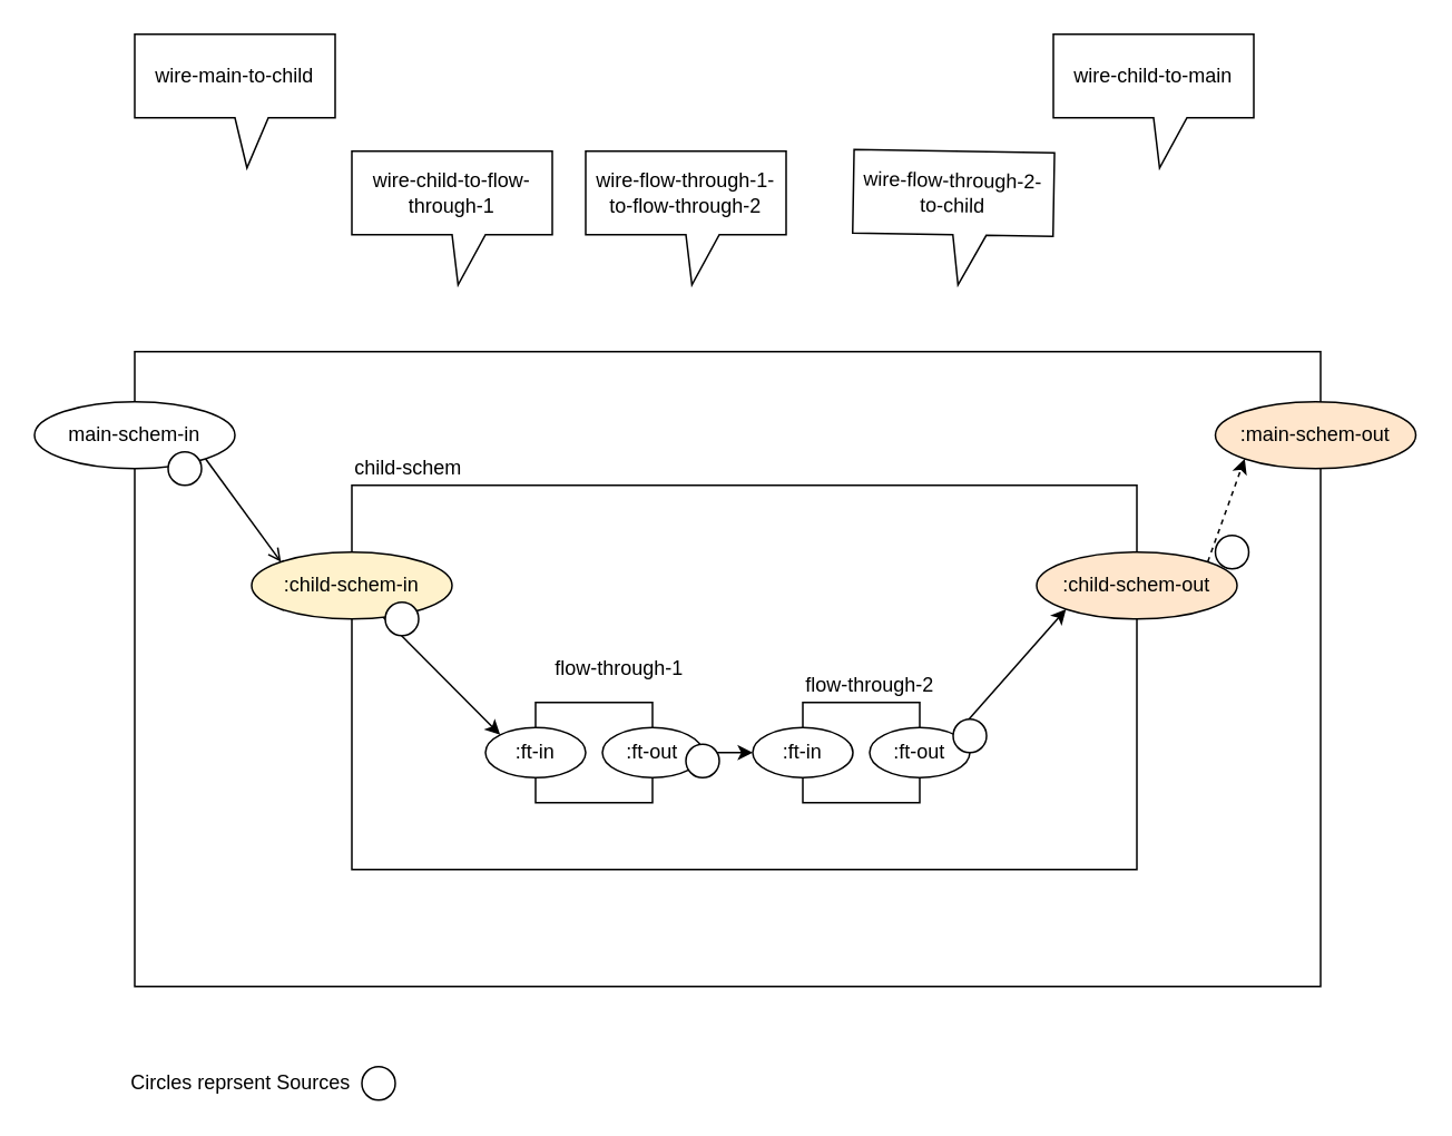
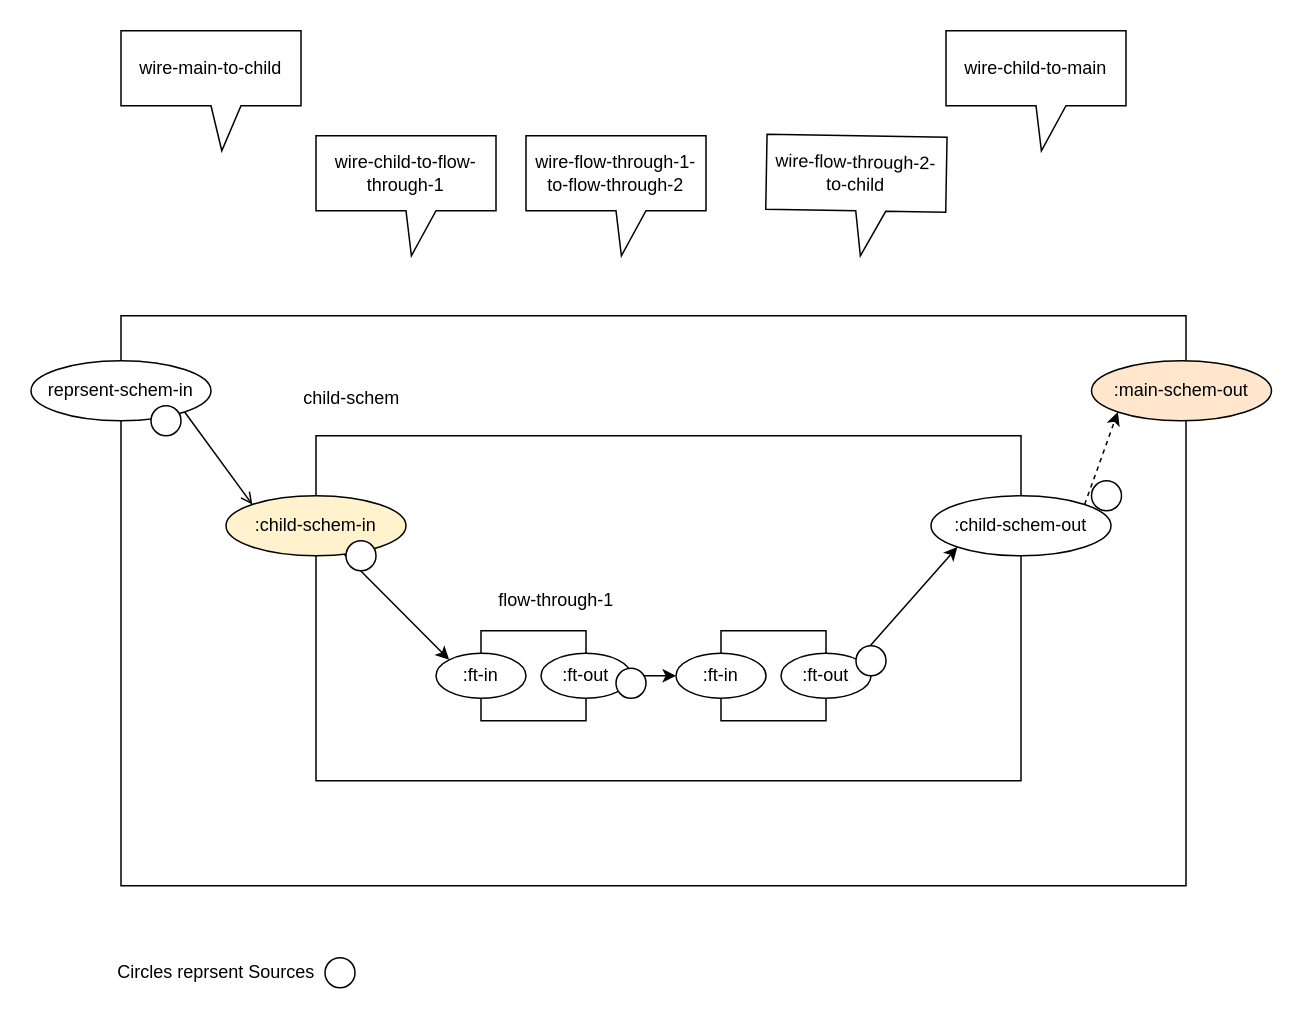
  <mxCell id="0" />
  <mxCell id="1" parent="0" />
  <mxCell id="2" value="" style="rounded=0;whiteSpace=wrap;html=1;" parent="1" vertex="1"><mxGeometry x="80" y="210" width="710" height="380" as="geometry" /></mxCell>
- <mxCell id="3" value="main-schem-in" style="ellipse;whiteSpace=wrap;html=1;" parent="1" vertex="1"><mxGeometry x="20" y="240" width="120" height="40" as="geometry" /></mxCell>
+ <mxCell id="3" value="reprsent-schem-in" style="ellipse;whiteSpace=wrap;html=1;" parent="1" vertex="1"><mxGeometry x="20" y="240" width="120" height="40" as="geometry" /></mxCell>
  <mxCell id="4" value=":main-schem-out" style="ellipse;whiteSpace=wrap;html=1;fillColor=#ffe6cc;" parent="1" vertex="1"><mxGeometry x="727" y="240" width="120" height="40" as="geometry" /></mxCell>
  <mxCell id="5" value="" style="rounded=0;whiteSpace=wrap;html=1;" parent="1" vertex="1"><mxGeometry x="210" y="290" width="470" height="230" as="geometry" /></mxCell>
  <mxCell id="6" value=":child-schem-in" style="ellipse;whiteSpace=wrap;html=1;fillColor=#fff2cc;" parent="1" vertex="1"><mxGeometry x="150" y="330" width="120" height="40" as="geometry" /></mxCell>
- <mxCell id="7" value=":child-schem-out" style="ellipse;whiteSpace=wrap;html=1;fillColor=#ffe6cc;" parent="1" vertex="1"><mxGeometry x="620" y="330" width="120" height="40" as="geometry" /></mxCell>
+ <mxCell id="7" value=":child-schem-out" style="ellipse;whiteSpace=wrap;html=1;" parent="1" vertex="1"><mxGeometry x="620" y="330" width="120" height="40" as="geometry" /></mxCell>
  <mxCell id="8" value="" style="rounded=0;whiteSpace=wrap;html=1;" parent="1" vertex="1"><mxGeometry x="320" y="420" width="70" height="60" as="geometry" /></mxCell>
- <mxCell id="9" value="child-schem" style="text;html=1;resizable=0;points=[];autosize=1;align=left;verticalAlign=top;spacingTop=-4;" parent="1" vertex="1"><mxGeometry x="210" y="270" width="80" height="20" as="geometry" /></mxCell>
+ <mxCell id="9" value="child-schem" style="text;html=1;resizable=0;points=[];autosize=1;align=left;verticalAlign=top;spacingTop=-4;" parent="1" vertex="1"><mxGeometry x="200" y="255" width="80" height="20" as="geometry" /></mxCell>
  <mxCell id="10" value="" style="endArrow=open;html=1;entryX=0;entryY=0;entryDx=0;entryDy=0;exitX=1;exitY=1;exitDx=0;exitDy=0;" parent="1" source="3" target="6" edge="1"><mxGeometry width="50" height="50" relative="1" as="geometry"><mxPoint x="30" y="860" as="sourcePoint" /><mxPoint x="80" y="810" as="targetPoint" /></mxGeometry></mxCell>
  <mxCell id="11" value="" style="endArrow=classic;html=1;entryX=0;entryY=1;entryDx=0;entryDy=0;exitX=1;exitY=0;exitDx=0;exitDy=0;dashed=1;" parent="1" source="7" target="4" edge="1"><mxGeometry width="50" height="50" relative="1" as="geometry"><mxPoint x="30" y="860" as="sourcePoint" /><mxPoint x="80" y="810" as="targetPoint" /></mxGeometry></mxCell>
  <mxCell id="12" value="flow-through-1" style="text;html=1;resizable=0;points=[];autosize=1;align=left;verticalAlign=top;spacingTop=-4;" parent="1" vertex="1"><mxGeometry x="330" y="390" width="90" height="20" as="geometry" /></mxCell>
  <mxCell id="13" value=":ft-in" style="ellipse;whiteSpace=wrap;html=1;" parent="1" vertex="1"><mxGeometry x="290" y="435" width="60" height="30" as="geometry" /></mxCell>
  <mxCell id="14" style="edgeStyle=orthogonalEdgeStyle;rounded=0;orthogonalLoop=1;jettySize=auto;html=1;exitX=1;exitY=0.5;exitDx=0;exitDy=0;" parent="1" source="15" target="18" edge="1"><mxGeometry relative="1" as="geometry" /></mxCell>
  <mxCell id="15" value=":ft-out" style="ellipse;whiteSpace=wrap;html=1;" parent="1" vertex="1"><mxGeometry x="360" y="435" width="60" height="30" as="geometry" /></mxCell>
  <mxCell id="16" value="" style="rounded=0;whiteSpace=wrap;html=1;" parent="1" vertex="1"><mxGeometry x="480" y="420" width="70" height="60" as="geometry" /></mxCell>
- <mxCell id="17" value="flow-through-2" style="text;html=1;resizable=0;points=[];autosize=1;align=left;verticalAlign=top;spacingTop=-4;" parent="1" vertex="1"><mxGeometry x="480" y="400" width="90" height="20" as="geometry" /></mxCell>
  <mxCell id="18" value=":ft-in" style="ellipse;whiteSpace=wrap;html=1;" parent="1" vertex="1"><mxGeometry x="450" y="435" width="60" height="30" as="geometry" /></mxCell>
  <mxCell id="19" value=":ft-out" style="ellipse;whiteSpace=wrap;html=1;" parent="1" vertex="1"><mxGeometry x="520" y="435" width="60" height="30" as="geometry" /></mxCell>
  <mxCell id="20" value="" style="endArrow=classic;html=1;entryX=0;entryY=0;entryDx=0;entryDy=0;" parent="1" source="6" target="13" edge="1"><mxGeometry width="50" height="50" relative="1" as="geometry"><mxPoint x="30" y="660" as="sourcePoint" /><mxPoint x="80" y="610" as="targetPoint" /></mxGeometry></mxCell>
  <mxCell id="21" value="" style="endArrow=classic;html=1;entryX=0;entryY=1;entryDx=0;entryDy=0;exitX=1;exitY=0;exitDx=0;exitDy=0;" parent="1" source="19" target="7" edge="1"><mxGeometry width="50" height="50" relative="1" as="geometry"><mxPoint x="30" y="660" as="sourcePoint" /><mxPoint x="80" y="610" as="targetPoint" /></mxGeometry></mxCell>
  <mxCell id="22" value="wire-main-to-child" style="shape=callout;whiteSpace=wrap;html=1;perimeter=calloutPerimeter;rotation=0;position2=0.56;" parent="1" vertex="1"><mxGeometry x="80" y="20" width="120" height="80" as="geometry" /></mxCell>
  <mxCell id="23" value="wire-child-to-flow-through-1" style="shape=callout;whiteSpace=wrap;html=1;perimeter=calloutPerimeter;rotation=0;position2=0.53;" parent="1" vertex="1"><mxGeometry x="210" y="90" width="120" height="80" as="geometry" /></mxCell>
  <mxCell id="24" value="wire-flow-through-1-to-flow-through-2" style="shape=callout;whiteSpace=wrap;html=1;perimeter=calloutPerimeter;rotation=0;position2=0.53;" parent="1" vertex="1"><mxGeometry x="350" y="90" width="120" height="80" as="geometry" /></mxCell>
  <mxCell id="25" value="wire-flow-through-2-to-child" style="shape=callout;whiteSpace=wrap;html=1;perimeter=calloutPerimeter;rotation=1;position2=0.53;" parent="1" vertex="1"><mxGeometry x="510" y="90" width="120" height="80" as="geometry" /></mxCell>
  <mxCell id="26" value="wire-child-to-main" style="shape=callout;whiteSpace=wrap;html=1;perimeter=calloutPerimeter;rotation=0;position2=0.53;" parent="1" vertex="1"><mxGeometry x="630" y="20" width="120" height="80" as="geometry" /></mxCell>
  <mxCell id="27" value="" style="ellipse;whiteSpace=wrap;html=1;" vertex="1" parent="1"><mxGeometry x="100" y="270" width="20" height="20" as="geometry" /></mxCell>
  <mxCell id="28" value="" style="ellipse;whiteSpace=wrap;html=1;" vertex="1" parent="1"><mxGeometry x="230" y="360" width="20" height="20" as="geometry" /></mxCell>
  <mxCell id="29" value="" style="ellipse;whiteSpace=wrap;html=1;" vertex="1" parent="1"><mxGeometry x="410" y="445" width="20" height="20" as="geometry" /></mxCell>
  <mxCell id="30" value="" style="ellipse;whiteSpace=wrap;html=1;" vertex="1" parent="1"><mxGeometry x="570" y="430" width="20" height="20" as="geometry" /></mxCell>
  <mxCell id="31" value="" style="ellipse;whiteSpace=wrap;html=1;" vertex="1" parent="1"><mxGeometry x="727" y="320" width="20" height="20" as="geometry" /></mxCell>
  <mxCell id="32" value="" style="ellipse;whiteSpace=wrap;html=1;" vertex="1" parent="1"><mxGeometry x="216" y="638" width="20" height="20" as="geometry" /></mxCell>
  <mxCell id="33" value="Circles reprsent Sources" style="text;html=1;resizable=0;points=[];autosize=1;align=left;verticalAlign=top;spacingTop=-4;" vertex="1" parent="1"><mxGeometry x="76" y="638" width="150" height="20" as="geometry" /></mxCell>
